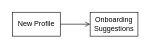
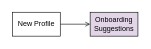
  <mxCell id="0" />
  <mxCell id="1" parent="0" />
  <mxCell id="2" style="edgeStyle=orthogonalEdgeStyle;rounded=0;orthogonalLoop=1;jettySize=auto;html=1;entryX=0;entryY=0.5;entryDx=0;entryDy=0;endArrow=open;" edge="1" parent="1" source="3" target="4"><mxGeometry relative="1" as="geometry" /></mxCell>
  <mxCell id="3" value="New Profile" style="rounded=0;whiteSpace=wrap;html=1;" vertex="1" parent="1"><mxGeometry x="20" y="20" width="80" height="40" as="geometry" /></mxCell>
- <mxCell id="4" value="Onboarding Suggestions" style="rounded=0;whiteSpace=wrap;html=1;" vertex="1" parent="1"><mxGeometry x="150" y="20" width="80" height="40" as="geometry" /></mxCell>
+ <mxCell id="4" value="Onboarding Suggestions" style="rounded=0;whiteSpace=wrap;html=1;fillColor=#e1d5e7;" vertex="1" parent="1"><mxGeometry x="150" y="20" width="80" height="40" as="geometry" /></mxCell>
